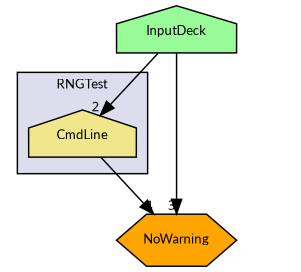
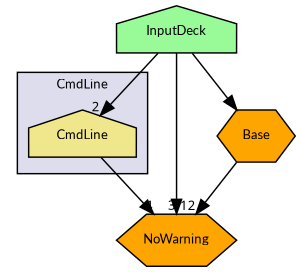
  digraph {
    compound=true
    fontname=Lato
    node [fillcolor=orange fontname=Lato fontsize=9 shape=house style=filled]
    edge [fontname=Lato labeldistance=1.5 labelfontname="sans-serif" labelfontsize=9]
    n1 [fillcolor=khaki label=CmdLine pencolor=black]
    n2 [label=NoWarning shape=hexagon]
+   n3 [label=Base shape=hexagon]
    n4 [fillcolor=palegreen label=InputDeck]
    subgraph cluster_1 {
      bgcolor="#ddddee"
      fontsize=9
-     label=RNGTest
+     label=CmdLine
      pencolor=black
      n1
    }
    n1 -> n2 [headlabel=4]
+   n3 -> n2 [headlabel=12]
    n4 -> n1 [headlabel=2]
    n4 -> n2 [headlabel=3]
+   n4 -> n3 [headlabel=1]
  }
